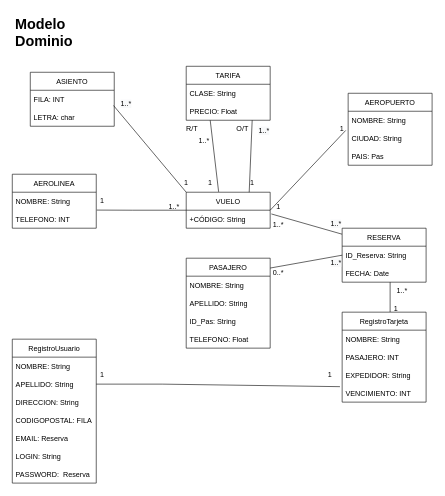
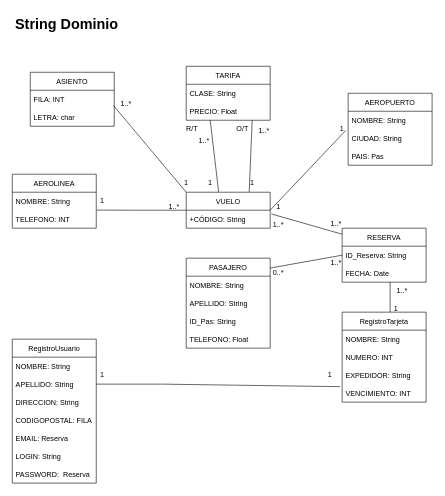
  <mxCell id="0" />
  <mxCell id="1" parent="0" />
- <mxCell id="2" value="&lt;h1&gt;Modelo Dominio&lt;/h1&gt;" style="text;html=1;strokeColor=none;fillColor=none;spacing=5;spacingTop=-20;whiteSpace=wrap;overflow=hidden;rounded=0;" parent="1" vertex="1"><mxGeometry x="20" y="20" width="190" height="120" as="geometry" /></mxCell>
+ <mxCell id="2" value="&lt;h1&gt;String Dominio&lt;/h1&gt;" style="text;html=1;strokeColor=none;fillColor=none;spacing=5;spacingTop=-20;whiteSpace=wrap;overflow=hidden;rounded=0;" parent="1" vertex="1"><mxGeometry x="20" y="20" width="190" height="120" as="geometry" /></mxCell>
  <mxCell id="3" value="VUELO" style="swimlane;fontStyle=0;childLayout=stackLayout;horizontal=1;startSize=30;horizontalStack=0;resizeParent=1;resizeParentMax=0;resizeLast=0;collapsible=1;marginBottom=0;" parent="1" vertex="1"><mxGeometry x="310" y="320" width="140" height="60" as="geometry" /></mxCell>
  <mxCell id="4" value="+CÓDIGO: String" style="text;strokeColor=none;fillColor=none;align=left;verticalAlign=middle;spacingLeft=4;spacingRight=4;overflow=hidden;points=[[0,0.5],[1,0.5]];portConstraint=eastwest;rotatable=0;" parent="3" vertex="1"><mxGeometry y="30" width="140" height="30" as="geometry" /></mxCell>
  <mxCell id="5" value="TARIFA" style="swimlane;fontStyle=0;childLayout=stackLayout;horizontal=1;startSize=30;horizontalStack=0;resizeParent=1;resizeParentMax=0;resizeLast=0;collapsible=1;marginBottom=0;" parent="1" vertex="1"><mxGeometry x="310" y="110" width="140" height="90" as="geometry" /></mxCell>
  <mxCell id="6" value="CLASE: String" style="text;strokeColor=none;fillColor=none;align=left;verticalAlign=middle;spacingLeft=4;spacingRight=4;overflow=hidden;points=[[0,0.5],[1,0.5]];portConstraint=eastwest;rotatable=0;" parent="5" vertex="1"><mxGeometry y="30" width="140" height="30" as="geometry" /></mxCell>
  <mxCell id="7" value="PRECIO: Float" style="text;strokeColor=none;fillColor=none;align=left;verticalAlign=middle;spacingLeft=4;spacingRight=4;overflow=hidden;points=[[0,0.5],[1,0.5]];portConstraint=eastwest;rotatable=0;" parent="5" vertex="1"><mxGeometry y="60" width="140" height="30" as="geometry" /></mxCell>
  <mxCell id="8" value="" style="endArrow=none;html=1;rounded=0;exitX=0.75;exitY=0;exitDx=0;exitDy=0;" parent="1" source="3" edge="1"><mxGeometry width="50" height="50" relative="1" as="geometry"><mxPoint x="370" y="250" as="sourcePoint" /><mxPoint x="420" y="200" as="targetPoint" /></mxGeometry></mxCell>
  <mxCell id="9" value="" style="endArrow=none;html=1;rounded=0;exitX=0.386;exitY=-0.01;exitDx=0;exitDy=0;exitPerimeter=0;" parent="1" source="3" edge="1"><mxGeometry width="50" height="50" relative="1" as="geometry"><mxPoint x="300" y="250" as="sourcePoint" /><mxPoint x="350" y="200" as="targetPoint" /></mxGeometry></mxCell>
  <mxCell id="10" value="R/T" style="text;html=1;strokeColor=none;fillColor=none;align=center;verticalAlign=middle;whiteSpace=wrap;rounded=0;" parent="1" vertex="1"><mxGeometry x="290" y="200" width="60" height="30" as="geometry" /></mxCell>
  <mxCell id="11" value="O/T" style="text;html=1;strokeColor=none;fillColor=none;align=center;verticalAlign=middle;whiteSpace=wrap;rounded=0;" parent="1" vertex="1"><mxGeometry x="374" y="200" width="60" height="30" as="geometry" /></mxCell>
  <mxCell id="12" value="1" style="text;html=1;strokeColor=none;fillColor=none;align=center;verticalAlign=middle;whiteSpace=wrap;rounded=0;" parent="1" vertex="1"><mxGeometry x="320" y="290" width="60" height="30" as="geometry" /></mxCell>
  <mxCell id="13" value="1" style="text;html=1;strokeColor=none;fillColor=none;align=center;verticalAlign=middle;whiteSpace=wrap;rounded=0;" parent="1" vertex="1"><mxGeometry x="390" y="290" width="60" height="30" as="geometry" /></mxCell>
  <mxCell id="14" value="1..*" style="text;html=1;strokeColor=none;fillColor=none;align=center;verticalAlign=middle;whiteSpace=wrap;rounded=0;" parent="1" vertex="1"><mxGeometry x="310" y="220" width="60" height="30" as="geometry" /></mxCell>
  <mxCell id="15" value="&#10;&lt;span style=&quot;color: rgb(0, 0, 0); font-family: Helvetica; font-size: 12px; font-style: normal; font-variant-ligatures: normal; font-variant-caps: normal; font-weight: 400; letter-spacing: normal; orphans: 2; text-align: center; text-indent: 0px; text-transform: none; widows: 2; word-spacing: 0px; -webkit-text-stroke-width: 0px; background-color: rgb(248, 249, 250); text-decoration-thickness: initial; text-decoration-style: initial; text-decoration-color: initial; float: none; display: inline !important;&quot;&gt;1..*&lt;/span&gt;&#10;&#10;" style="text;html=1;strokeColor=none;fillColor=none;align=center;verticalAlign=middle;whiteSpace=wrap;rounded=0;" parent="1" vertex="1"><mxGeometry x="410" y="210" width="60" height="30" as="geometry" /></mxCell>
  <mxCell id="16" value="ASIENTO" style="swimlane;fontStyle=0;childLayout=stackLayout;horizontal=1;startSize=30;horizontalStack=0;resizeParent=1;resizeParentMax=0;resizeLast=0;collapsible=1;marginBottom=0;" parent="1" vertex="1"><mxGeometry x="50" y="120" width="140" height="90" as="geometry" /></mxCell>
  <mxCell id="17" value="FILA: INT" style="text;strokeColor=none;fillColor=none;align=left;verticalAlign=middle;spacingLeft=4;spacingRight=4;overflow=hidden;points=[[0,0.5],[1,0.5]];portConstraint=eastwest;rotatable=0;" parent="16" vertex="1"><mxGeometry y="30" width="140" height="30" as="geometry" /></mxCell>
  <mxCell id="18" value="LETRA: char" style="text;strokeColor=none;fillColor=none;align=left;verticalAlign=middle;spacingLeft=4;spacingRight=4;overflow=hidden;points=[[0,0.5],[1,0.5]];portConstraint=eastwest;rotatable=0;" parent="16" vertex="1"><mxGeometry y="60" width="140" height="30" as="geometry" /></mxCell>
  <mxCell id="19" value="" style="endArrow=none;html=1;rounded=0;exitX=0;exitY=0;exitDx=0;exitDy=0;entryX=0.991;entryY=-0.153;entryDx=0;entryDy=0;entryPerimeter=0;" parent="1" source="3" edge="1"><mxGeometry width="50" height="50" relative="1" as="geometry"><mxPoint x="250" y="310" as="sourcePoint" /><mxPoint x="188.74" y="175.41" as="targetPoint" /></mxGeometry></mxCell>
  <mxCell id="20" value="1" style="text;html=1;strokeColor=none;fillColor=none;align=center;verticalAlign=middle;whiteSpace=wrap;rounded=0;" parent="1" vertex="1"><mxGeometry x="280" y="290" width="60" height="30" as="geometry" /></mxCell>
  <mxCell id="21" value="&#10;&lt;span style=&quot;color: rgb(0, 0, 0); font-family: Helvetica; font-size: 12px; font-style: normal; font-variant-ligatures: normal; font-variant-caps: normal; font-weight: 400; letter-spacing: normal; orphans: 2; text-align: center; text-indent: 0px; text-transform: none; widows: 2; word-spacing: 0px; -webkit-text-stroke-width: 0px; background-color: rgb(248, 249, 250); text-decoration-thickness: initial; text-decoration-style: initial; text-decoration-color: initial; float: none; display: inline !important;&quot;&gt;1..*&lt;/span&gt;&#10;&#10;" style="text;html=1;strokeColor=none;fillColor=none;align=center;verticalAlign=middle;whiteSpace=wrap;rounded=0;" parent="1" vertex="1"><mxGeometry x="180" y="165" width="60" height="30" as="geometry" /></mxCell>
  <mxCell id="22" value="AEROLINEA" style="swimlane;fontStyle=0;childLayout=stackLayout;horizontal=1;startSize=30;horizontalStack=0;resizeParent=1;resizeParentMax=0;resizeLast=0;collapsible=1;marginBottom=0;" parent="1" vertex="1"><mxGeometry x="20" y="290" width="140" height="90" as="geometry" /></mxCell>
  <mxCell id="23" value="NOMBRE: String" style="text;strokeColor=none;fillColor=none;align=left;verticalAlign=middle;spacingLeft=4;spacingRight=4;overflow=hidden;points=[[0,0.5],[1,0.5]];portConstraint=eastwest;rotatable=0;" parent="22" vertex="1"><mxGeometry y="30" width="140" height="30" as="geometry" /></mxCell>
  <mxCell id="24" value="TELEFONO: INT" style="text;strokeColor=none;fillColor=none;align=left;verticalAlign=middle;spacingLeft=4;spacingRight=4;overflow=hidden;points=[[0,0.5],[1,0.5]];portConstraint=eastwest;rotatable=0;" parent="22" vertex="1"><mxGeometry y="60" width="140" height="30" as="geometry" /></mxCell>
  <mxCell id="25" value="" style="endArrow=none;html=1;rounded=0;entryX=0;entryY=0.5;entryDx=0;entryDy=0;exitX=1.006;exitY=0.993;exitDx=0;exitDy=0;exitPerimeter=0;" parent="1" source="23" target="3" edge="1"><mxGeometry width="50" height="50" relative="1" as="geometry"><mxPoint x="190" y="270" as="sourcePoint" /><mxPoint x="240" y="220" as="targetPoint" /><Array as="points"><mxPoint x="220" y="350" /></Array></mxGeometry></mxCell>
  <mxCell id="26" value="1" style="text;html=1;strokeColor=none;fillColor=none;align=center;verticalAlign=middle;whiteSpace=wrap;rounded=0;" parent="1" vertex="1"><mxGeometry x="140" y="320" width="60" height="30" as="geometry" /></mxCell>
  <mxCell id="27" value="1..*" style="text;html=1;strokeColor=none;fillColor=none;align=center;verticalAlign=middle;whiteSpace=wrap;rounded=0;" parent="1" vertex="1"><mxGeometry x="260" y="330" width="60" height="30" as="geometry" /></mxCell>
  <mxCell id="28" value="AEROPUERTO" style="swimlane;fontStyle=0;childLayout=stackLayout;horizontal=1;startSize=30;horizontalStack=0;resizeParent=1;resizeParentMax=0;resizeLast=0;collapsible=1;marginBottom=0;" parent="1" vertex="1"><mxGeometry x="580" y="155" width="140" height="120" as="geometry" /></mxCell>
  <mxCell id="29" value="NOMBRE: String" style="text;strokeColor=none;fillColor=none;align=left;verticalAlign=middle;spacingLeft=4;spacingRight=4;overflow=hidden;points=[[0,0.5],[1,0.5]];portConstraint=eastwest;rotatable=0;" parent="28" vertex="1"><mxGeometry y="30" width="140" height="30" as="geometry" /></mxCell>
  <mxCell id="30" value="CIUDAD: String" style="text;strokeColor=none;fillColor=none;align=left;verticalAlign=middle;spacingLeft=4;spacingRight=4;overflow=hidden;points=[[0,0.5],[1,0.5]];portConstraint=eastwest;rotatable=0;" parent="28" vertex="1"><mxGeometry y="60" width="140" height="30" as="geometry" /></mxCell>
  <mxCell id="31" value="PAIS: Pas" style="text;strokeColor=none;fillColor=none;align=left;verticalAlign=middle;spacingLeft=4;spacingRight=4;overflow=hidden;points=[[0,0.5],[1,0.5]];portConstraint=eastwest;rotatable=0;" parent="28" vertex="1"><mxGeometry y="90" width="140" height="30" as="geometry" /></mxCell>
  <mxCell id="32" value="" style="endArrow=none;html=1;rounded=0;entryX=-0.029;entryY=0.067;entryDx=0;entryDy=0;entryPerimeter=0;" parent="1" target="30" edge="1"><mxGeometry width="50" height="50" relative="1" as="geometry"><mxPoint x="450" y="350" as="sourcePoint" /><mxPoint x="500" y="300" as="targetPoint" /></mxGeometry></mxCell>
  <mxCell id="33" value="1" style="text;html=1;strokeColor=none;fillColor=none;align=center;verticalAlign=middle;whiteSpace=wrap;rounded=0;" parent="1" vertex="1"><mxGeometry x="540" y="200" width="60" height="30" as="geometry" /></mxCell>
  <mxCell id="34" value="1" style="text;html=1;strokeColor=none;fillColor=none;align=center;verticalAlign=middle;whiteSpace=wrap;rounded=0;" parent="1" vertex="1"><mxGeometry x="434" y="330" width="60" height="30" as="geometry" /></mxCell>
  <mxCell id="35" value="" style="endArrow=none;html=1;rounded=0;exitX=1.014;exitY=0.207;exitDx=0;exitDy=0;exitPerimeter=0;" parent="1" source="4" edge="1"><mxGeometry width="50" height="50" relative="1" as="geometry"><mxPoint x="450" y="410" as="sourcePoint" /><mxPoint x="570" y="390" as="targetPoint" /></mxGeometry></mxCell>
  <mxCell id="36" value="RESERVA" style="swimlane;fontStyle=0;childLayout=stackLayout;horizontal=1;startSize=30;horizontalStack=0;resizeParent=1;resizeParentMax=0;resizeLast=0;collapsible=1;marginBottom=0;" parent="1" vertex="1"><mxGeometry x="570" y="380" width="140" height="90" as="geometry" /></mxCell>
  <mxCell id="37" value="ID_Reserva: String" style="text;strokeColor=none;fillColor=none;align=left;verticalAlign=middle;spacingLeft=4;spacingRight=4;overflow=hidden;points=[[0,0.5],[1,0.5]];portConstraint=eastwest;rotatable=0;" parent="36" vertex="1"><mxGeometry y="30" width="140" height="30" as="geometry" /></mxCell>
  <mxCell id="38" value="FECHA: Date" style="text;strokeColor=none;fillColor=none;align=left;verticalAlign=middle;spacingLeft=4;spacingRight=4;overflow=hidden;points=[[0,0.5],[1,0.5]];portConstraint=eastwest;rotatable=0;" parent="36" vertex="1"><mxGeometry y="60" width="140" height="30" as="geometry" /></mxCell>
  <mxCell id="39" value="" style="endArrow=none;html=1;rounded=0;entryX=0;entryY=0.5;entryDx=0;entryDy=0;" parent="1" target="37" edge="1"><mxGeometry width="50" height="50" relative="1" as="geometry"><mxPoint x="430" y="450" as="sourcePoint" /><mxPoint x="570" y="400" as="targetPoint" /></mxGeometry></mxCell>
  <mxCell id="40" value="PASAJERO" style="swimlane;fontStyle=0;childLayout=stackLayout;horizontal=1;startSize=30;horizontalStack=0;resizeParent=1;resizeParentMax=0;resizeLast=0;collapsible=1;marginBottom=0;" parent="1" vertex="1"><mxGeometry x="310" y="430" width="140" height="150" as="geometry" /></mxCell>
  <mxCell id="41" value="NOMBRE: String" style="text;strokeColor=none;fillColor=none;align=left;verticalAlign=middle;spacingLeft=4;spacingRight=4;overflow=hidden;points=[[0,0.5],[1,0.5]];portConstraint=eastwest;rotatable=0;" parent="40" vertex="1"><mxGeometry y="30" width="140" height="30" as="geometry" /></mxCell>
  <mxCell id="42" value="APELLIDO: String" style="text;strokeColor=none;fillColor=none;align=left;verticalAlign=middle;spacingLeft=4;spacingRight=4;overflow=hidden;points=[[0,0.5],[1,0.5]];portConstraint=eastwest;rotatable=0;" parent="40" vertex="1"><mxGeometry y="60" width="140" height="30" as="geometry" /></mxCell>
  <mxCell id="43" value="ID_Pas: String" style="text;strokeColor=none;fillColor=none;align=left;verticalAlign=middle;spacingLeft=4;spacingRight=4;overflow=hidden;points=[[0,0.5],[1,0.5]];portConstraint=eastwest;rotatable=0;" parent="40" vertex="1"><mxGeometry y="90" width="140" height="30" as="geometry" /></mxCell>
  <mxCell id="44" value="TELEFONO: Float" style="text;strokeColor=none;fillColor=none;align=left;verticalAlign=middle;spacingLeft=4;spacingRight=4;overflow=hidden;points=[[0,0.5],[1,0.5]];portConstraint=eastwest;rotatable=0;" parent="40" vertex="1"><mxGeometry y="120" width="140" height="30" as="geometry" /></mxCell>
  <mxCell id="45" value="0..*" style="text;html=1;strokeColor=none;fillColor=none;align=center;verticalAlign=middle;whiteSpace=wrap;rounded=0;" parent="1" vertex="1"><mxGeometry x="434" y="440" width="60" height="30" as="geometry" /></mxCell>
  <mxCell id="46" value="&#10;&lt;span style=&quot;color: rgb(0, 0, 0); font-family: Helvetica; font-size: 12px; font-style: normal; font-variant-ligatures: normal; font-variant-caps: normal; font-weight: 400; letter-spacing: normal; orphans: 2; text-align: center; text-indent: 0px; text-transform: none; widows: 2; word-spacing: 0px; -webkit-text-stroke-width: 0px; background-color: rgb(248, 249, 250); text-decoration-thickness: initial; text-decoration-style: initial; text-decoration-color: initial; float: none; display: inline !important;&quot;&gt;1..*&lt;/span&gt;&#10;&#10;" style="text;html=1;strokeColor=none;fillColor=none;align=center;verticalAlign=middle;whiteSpace=wrap;rounded=0;" parent="1" vertex="1"><mxGeometry x="530" y="430" width="60" height="30" as="geometry" /></mxCell>
  <mxCell id="47" value="1..*" style="text;html=1;strokeColor=none;fillColor=none;align=center;verticalAlign=middle;whiteSpace=wrap;rounded=0;" parent="1" vertex="1"><mxGeometry x="434" y="360" width="60" height="30" as="geometry" /></mxCell>
  <mxCell id="48" value="&#10;&lt;span style=&quot;color: rgb(0, 0, 0); font-family: Helvetica; font-size: 12px; font-style: normal; font-variant-ligatures: normal; font-variant-caps: normal; font-weight: 400; letter-spacing: normal; orphans: 2; text-align: center; text-indent: 0px; text-transform: none; widows: 2; word-spacing: 0px; -webkit-text-stroke-width: 0px; background-color: rgb(248, 249, 250); text-decoration-thickness: initial; text-decoration-style: initial; text-decoration-color: initial; float: none; display: inline !important;&quot;&gt;1..*&lt;/span&gt;&#10;&#10;" style="text;html=1;strokeColor=none;fillColor=none;align=center;verticalAlign=middle;whiteSpace=wrap;rounded=0;" parent="1" vertex="1"><mxGeometry x="530" y="365" width="60" height="30" as="geometry" /></mxCell>
  <mxCell id="49" value="" style="endArrow=none;html=1;rounded=0;" edge="1" parent="1"><mxGeometry width="50" height="50" relative="1" as="geometry"><mxPoint x="650" y="520" as="sourcePoint" /><mxPoint x="650" y="470" as="targetPoint" /></mxGeometry></mxCell>
  <mxCell id="50" value="RegistroTarjeta" style="swimlane;fontStyle=0;childLayout=stackLayout;horizontal=1;startSize=30;horizontalStack=0;resizeParent=1;resizeParentMax=0;resizeLast=0;collapsible=1;marginBottom=0;" vertex="1" parent="1"><mxGeometry x="570" y="520" width="140" height="150" as="geometry" /></mxCell>
  <mxCell id="51" value="NOMBRE: String" style="text;strokeColor=none;fillColor=none;align=left;verticalAlign=middle;spacingLeft=4;spacingRight=4;overflow=hidden;points=[[0,0.5],[1,0.5]];portConstraint=eastwest;rotatable=0;" vertex="1" parent="50"><mxGeometry y="30" width="140" height="30" as="geometry" /></mxCell>
- <mxCell id="52" value="PASAJERO: INT" style="text;strokeColor=none;fillColor=none;align=left;verticalAlign=middle;spacingLeft=4;spacingRight=4;overflow=hidden;points=[[0,0.5],[1,0.5]];portConstraint=eastwest;rotatable=0;" vertex="1" parent="50"><mxGeometry y="60" width="140" height="30" as="geometry" /></mxCell>
+ <mxCell id="52" value="NUMERO: INT" style="text;strokeColor=none;fillColor=none;align=left;verticalAlign=middle;spacingLeft=4;spacingRight=4;overflow=hidden;points=[[0,0.5],[1,0.5]];portConstraint=eastwest;rotatable=0;" vertex="1" parent="50"><mxGeometry y="60" width="140" height="30" as="geometry" /></mxCell>
  <mxCell id="53" value="EXPEDIDOR: String" style="text;strokeColor=none;fillColor=none;align=left;verticalAlign=middle;spacingLeft=4;spacingRight=4;overflow=hidden;points=[[0,0.5],[1,0.5]];portConstraint=eastwest;rotatable=0;" vertex="1" parent="50"><mxGeometry y="90" width="140" height="30" as="geometry" /></mxCell>
  <mxCell id="54" value="VENCIMIENTO: INT" style="text;strokeColor=none;fillColor=none;align=left;verticalAlign=middle;spacingLeft=4;spacingRight=4;overflow=hidden;points=[[0,0.5],[1,0.5]];portConstraint=eastwest;rotatable=0;" vertex="1" parent="50"><mxGeometry y="120" width="140" height="30" as="geometry" /></mxCell>
  <mxCell id="55" value="1" style="text;html=1;strokeColor=none;fillColor=none;align=center;verticalAlign=middle;whiteSpace=wrap;rounded=0;" vertex="1" parent="1"><mxGeometry x="630" y="500" width="60" height="30" as="geometry" /></mxCell>
  <mxCell id="56" value="1..*" style="text;html=1;strokeColor=none;fillColor=none;align=center;verticalAlign=middle;whiteSpace=wrap;rounded=0;" vertex="1" parent="1"><mxGeometry x="640" y="470" width="60" height="30" as="geometry" /></mxCell>
  <mxCell id="57" value="RegistroUsuario" style="swimlane;fontStyle=0;childLayout=stackLayout;horizontal=1;startSize=30;horizontalStack=0;resizeParent=1;resizeParentMax=0;resizeLast=0;collapsible=1;marginBottom=0;" vertex="1" parent="1"><mxGeometry x="20" y="565" width="140" height="240" as="geometry" /></mxCell>
  <mxCell id="58" value="NOMBRE: String" style="text;strokeColor=none;fillColor=none;align=left;verticalAlign=middle;spacingLeft=4;spacingRight=4;overflow=hidden;points=[[0,0.5],[1,0.5]];portConstraint=eastwest;rotatable=0;" vertex="1" parent="57"><mxGeometry y="30" width="140" height="30" as="geometry" /></mxCell>
  <mxCell id="59" value="APELLIDO: String" style="text;strokeColor=none;fillColor=none;align=left;verticalAlign=middle;spacingLeft=4;spacingRight=4;overflow=hidden;points=[[0,0.5],[1,0.5]];portConstraint=eastwest;rotatable=0;" vertex="1" parent="57"><mxGeometry y="60" width="140" height="30" as="geometry" /></mxCell>
  <mxCell id="60" value="DIRECCION: String" style="text;strokeColor=none;fillColor=none;align=left;verticalAlign=middle;spacingLeft=4;spacingRight=4;overflow=hidden;points=[[0,0.5],[1,0.5]];portConstraint=eastwest;rotatable=0;" vertex="1" parent="57"><mxGeometry y="90" width="140" height="30" as="geometry" /></mxCell>
  <mxCell id="61" value="CODIGOPOSTAL: FILA" style="text;strokeColor=none;fillColor=none;align=left;verticalAlign=middle;spacingLeft=4;spacingRight=4;overflow=hidden;points=[[0,0.5],[1,0.5]];portConstraint=eastwest;rotatable=0;" vertex="1" parent="57"><mxGeometry y="120" width="140" height="30" as="geometry" /></mxCell>
  <mxCell id="62" value="EMAIL: Reserva" style="text;strokeColor=none;fillColor=none;align=left;verticalAlign=middle;spacingLeft=4;spacingRight=4;overflow=hidden;points=[[0,0.5],[1,0.5]];portConstraint=eastwest;rotatable=0;" vertex="1" parent="57"><mxGeometry y="150" width="140" height="30" as="geometry" /></mxCell>
  <mxCell id="63" value="LOGIN: String" style="text;strokeColor=none;fillColor=none;align=left;verticalAlign=middle;spacingLeft=4;spacingRight=4;overflow=hidden;points=[[0,0.5],[1,0.5]];portConstraint=eastwest;rotatable=0;" vertex="1" parent="57"><mxGeometry y="180" width="140" height="30" as="geometry" /></mxCell>
  <mxCell id="64" value="PASSWORD:  Reserva" style="text;strokeColor=none;fillColor=none;align=left;verticalAlign=middle;spacingLeft=4;spacingRight=4;overflow=hidden;points=[[0,0.5],[1,0.5]];portConstraint=eastwest;rotatable=0;" vertex="1" parent="57"><mxGeometry y="210" width="140" height="30" as="geometry" /></mxCell>
  <mxCell id="65" value="" style="endArrow=none;html=1;rounded=0;exitX=1;exitY=0.5;exitDx=0;exitDy=0;entryX=-0.026;entryY=0.14;entryDx=0;entryDy=0;entryPerimeter=0;" edge="1" parent="1" source="59" target="54"><mxGeometry width="50" height="50" relative="1" as="geometry"><mxPoint x="590" y="720" as="sourcePoint" /><mxPoint x="640" y="670" as="targetPoint" /><Array as="points"><mxPoint x="270" y="640" /></Array></mxGeometry></mxCell>
  <mxCell id="66" value="1" style="text;html=1;strokeColor=none;fillColor=none;align=center;verticalAlign=middle;whiteSpace=wrap;rounded=0;" vertex="1" parent="1"><mxGeometry x="520" y="610" width="60" height="30" as="geometry" /></mxCell>
  <mxCell id="67" value="1" style="text;html=1;strokeColor=none;fillColor=none;align=center;verticalAlign=middle;whiteSpace=wrap;rounded=0;" vertex="1" parent="1"><mxGeometry x="140" y="610" width="60" height="30" as="geometry" /></mxCell>
